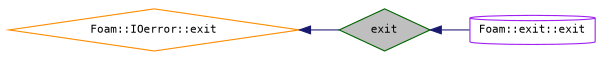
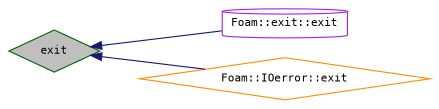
  digraph {
    fontname="DejaVu Sans Mono"
    rankdir=LR
    node [fontname="DejaVu Sans Mono" fontsize=10 shape=diamond]
    edge [color=midnightblue dir=back fontname="DejaVu Sans Mono" fontsize=10 labelfontname=Helvetica labelfontsize=10 style=solid]
    n1 [color=darkgreen fillcolor=grey75 fontcolor=black height=0.2 label=exit style=filled width=0.4]
    n2 [color=purple height=0.2 label="Foam::exit::exit" shape=cylinder width=0.4]
    n3 [color=darkorange height=0.2 label="Foam::IOerror::exit" width=0.4]
    n1 -> n2
-   n3 -> n1
+   n1 -> n3
  }
